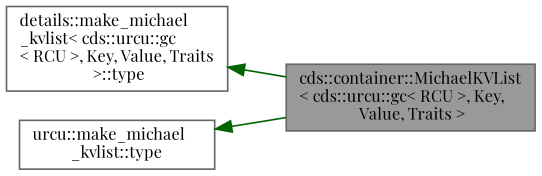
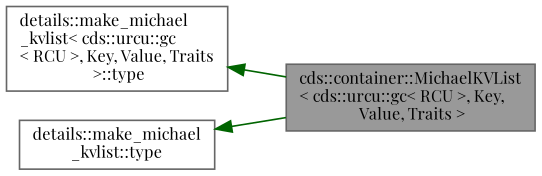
  digraph {
    rankdir=LR
    fontname="Playfair Display"
    node [color=gray40 fillcolor=white fontname="Playfair Display" fontsize=10 shape=box style=filled]
    edge [color=darkgreen dir=back fontname="Playfair Display" fontsize=10 labelfontname=Helvetica labelfontsize=10 style=solid]
    n1 [fillcolor=grey60 fontcolor=black height=0.2 label="cds::container::MichaelKVList\l\< cds::urcu::gc\< RCU \>, Key,\l Value, Traits \>" width=0.4]
    n2 [height=0.2 label="details::make_michael\l_kvlist\< cds::urcu::gc\l\< RCU \>, Key, Value, Traits\l \>::type" width=0.4]
-   n3 [height=0.2 label="urcu::make_michael\l_kvlist::type" width=0.4]
+   n3 [height=0.2 label="details::make_michael\l_kvlist::type" width=0.4]
    n2 -> n1
    n3 -> n1
  }
